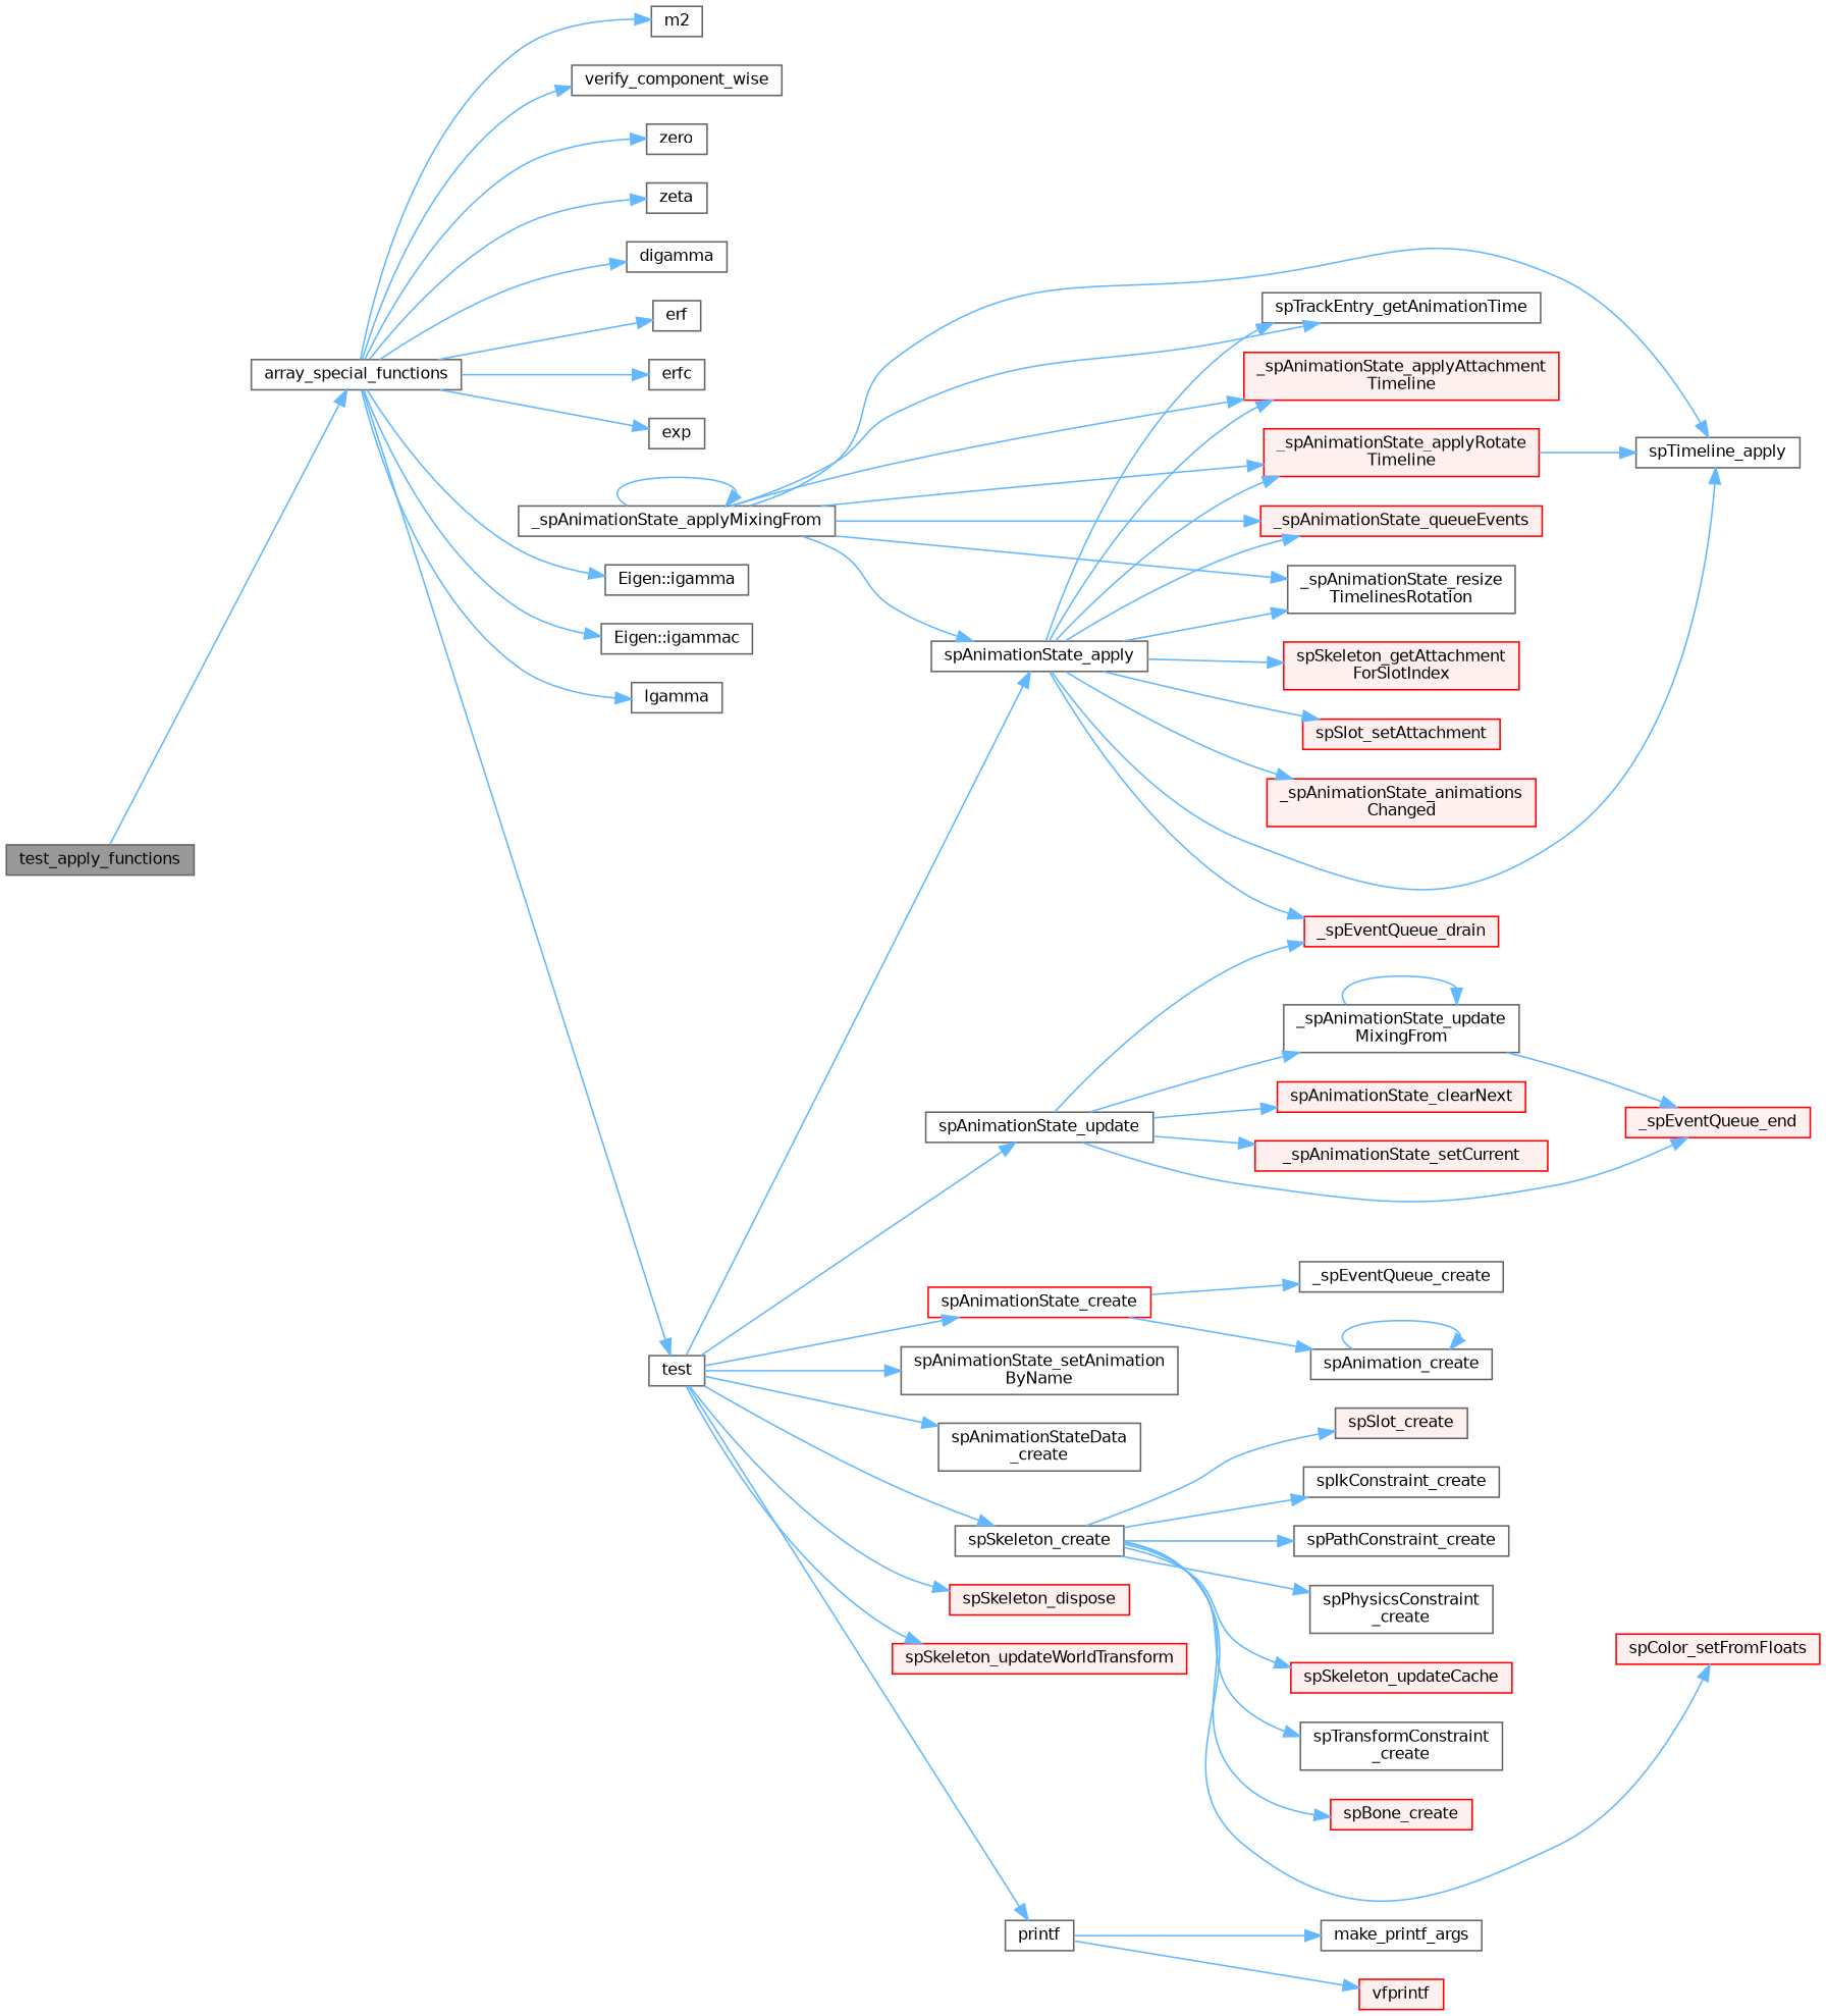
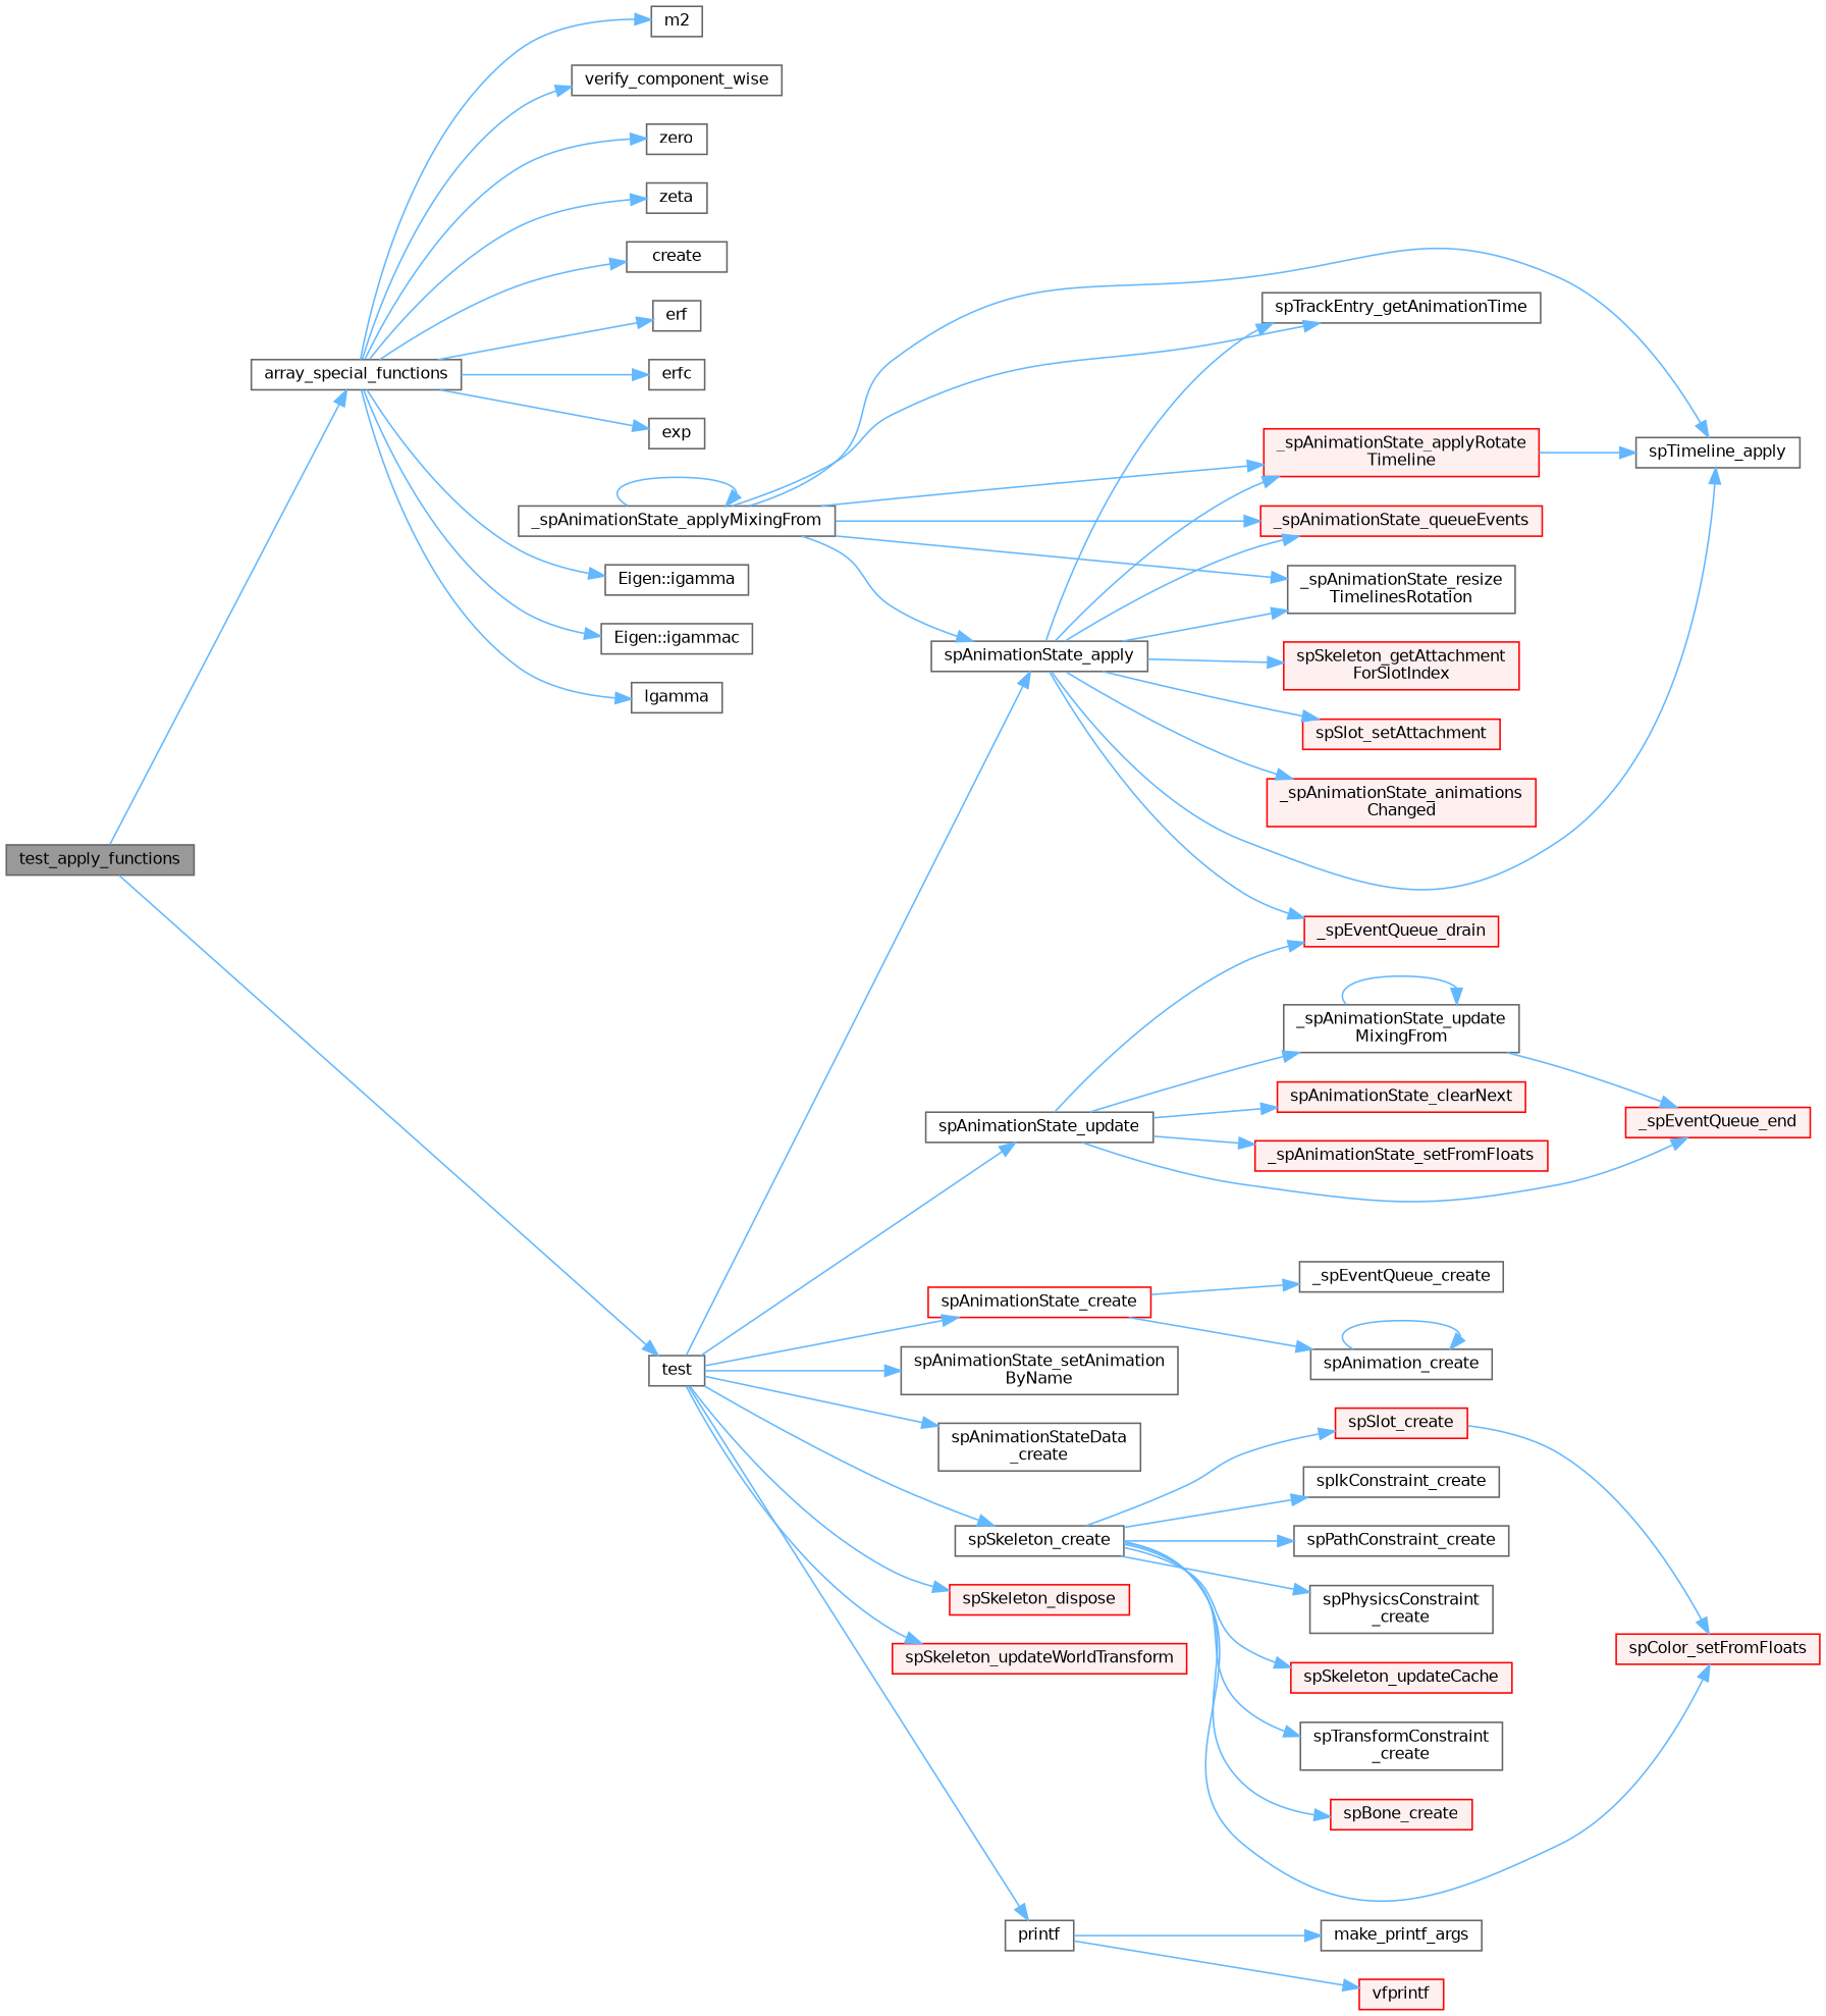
  digraph {
    rankdir=LR
    node [color=grey40 fillcolor=white fontname=Helvetica fontsize=10 shape=box style=filled]
    edge [color=steelblue1 fontname=Helvetica fontsize=10 labelfontname=Helvetica labelfontsize=10 style=solid]
    n1 [color=gray40 fillcolor=grey60 fontcolor=black height=0.2 label=test_apply_functions width=0.4]
    n2 [height=0.2 label=array_special_functions width=0.4]
-   n3 [height=0.2 label=digamma width=0.4]
+   n3 [height=0.2 label=create width=0.4]
    n4 [height=0.2 label=erf width=0.4]
    n5 [height=0.2 label=erfc width=0.4]
    n6 [height=0.2 label=exp width=0.4]
    n7 [height=0.2 label="Eigen::igamma" width=0.4]
    n8 [height=0.2 label="Eigen::igammac" width=0.4]
    n9 [height=0.2 label=lgamma width=0.4]
    n10 [height=0.2 label=m2 width=0.4]
    n11 [height=0.2 label=test width=0.4]
    n12 [height=0.2 label=verify_component_wise width=0.4]
    n13 [height=0.2 label=zero width=0.4]
    n14 [height=0.2 label=zeta width=0.4]
    n15 [height=0.2 label=printf width=0.4]
    n16 [height=0.2 label=spAnimationState_apply width=0.4]
    n17 [color=red height=0.2 label=spAnimationState_create width=0.4]
    n18 [height=0.2 label="spAnimationState_setAnimation\lByName" width=0.4]
    n19 [height=0.2 label=spAnimationState_update width=0.4]
    n20 [height=0.2 label="spAnimationStateData\l_create" width=0.4]
    n21 [height=0.2 label=spSkeleton_create width=0.4]
    n22 [color=red fillcolor="#FFF0F0" height=0.2 label=spSkeleton_dispose width=0.4]
    n23 [color=red fillcolor="#FFF0F0" height=0.2 label=spSkeleton_updateWorldTransform width=0.4]
    n24 [height=0.2 label=make_printf_args width=0.4]
    n25 [color=red fillcolor="#FFF0F0" height=0.2 label=vfprintf width=0.4]
    n26 [color=red fillcolor="#FFF0F0" height=0.2 label="_spAnimationState_animations\lChanged" width=0.4]
-   n27 [color=red fillcolor="#FFF0F0" height=0.2 label="_spAnimationState_applyAttachment\lTimeline" width=0.4]
    n28 [color=red fillcolor="#FFF0F0" height=0.2 label="_spAnimationState_applyRotate\lTimeline" width=0.4]
    n29 [height=0.2 label=spTimeline_apply width=0.4]
    n30 [color=red fillcolor="#FFF0F0" height=0.2 label=_spAnimationState_queueEvents width=0.4]
    n31 [height=0.2 label="_spAnimationState_resize\lTimelinesRotation" width=0.4]
    n32 [height=0.2 label=spTrackEntry_getAnimationTime width=0.4]
    n33 [color=red fillcolor="#FFF0F0" height=0.2 label=_spEventQueue_drain width=0.4]
    n34 [color=red fillcolor="#FFF0F0" height=0.2 label="spSkeleton_getAttachment\lForSlotIndex" width=0.4]
    n35 [color=red fillcolor="#FFF0F0" height=0.2 label=spSlot_setAttachment width=0.4]
    n36 [height=0.2 label=_spEventQueue_create width=0.4]
    n37 [height=0.2 label=spAnimation_create width=0.4]
-   n38 [color=red fillcolor="#FFF0F0" height=0.2 label=_spAnimationState_setCurrent width=0.4]
+   n38 [color=red fillcolor="#FFF0F0" height=0.2 label=_spAnimationState_setFromFloats width=0.4]
    n39 [height=0.2 label="_spAnimationState_update\lMixingFrom" width=0.4]
    n40 [color=red fillcolor="#FFF0F0" height=0.2 label=_spEventQueue_end width=0.4]
    n41 [color=red fillcolor="#FFF0F0" height=0.2 label=spAnimationState_clearNext width=0.4]
    n42 [color=red fillcolor="#FFF0F0" height=0.2 label=spBone_create width=0.4]
    n43 [color=red fillcolor="#FFF0F0" height=0.2 label=spColor_setFromFloats width=0.4]
    n44 [height=0.2 label=spIkConstraint_create width=0.4]
    n45 [height=0.2 label=spPathConstraint_create width=0.4]
    n46 [height=0.2 label="spPhysicsConstraint\l_create" width=0.4]
    n47 [color=red fillcolor="#FFF0F0" height=0.2 label=spSkeleton_updateCache width=0.4]
-   n48 [fillcolor="#FFF0F0" height=0.2 label=spSlot_create width=0.4]
+   n48 [color=red fillcolor="#FFF0F0" height=0.2 label=spSlot_create width=0.4]
    n49 [height=0.2 label="spTransformConstraint\l_create" width=0.4]
    n50 [height=0.2 label=_spAnimationState_applyMixingFrom width=0.4]
    n1 -> n2
    n2 -> n3
    n2 -> n4
    n2 -> n5
    n2 -> n6
    n2 -> n7
    n2 -> n8
    n2 -> n9
    n2 -> n10
-   n2 -> n11
+   n1 -> n11
    n2 -> n12
    n2 -> n13
    n2 -> n14
    n11 -> n15
    n11 -> n16
    n11 -> n17
    n11 -> n18
    n11 -> n19
    n11 -> n20
    n11 -> n21
    n11 -> n22
    n11 -> n23
    n15 -> n24
    n15 -> n25
    n16 -> n26
-   n16 -> n27
    n16 -> n28
    n16 -> n29
    n16 -> n30
    n16 -> n31
    n16 -> n32
    n16 -> n33
    n16 -> n34
    n16 -> n35
    n17 -> n36
    n17 -> n37
    n19 -> n33
    n19 -> n38
    n19 -> n39
    n19 -> n40
    n19 -> n41
    n21 -> n42
    n21 -> n43
    n21 -> n44
    n21 -> n45
    n21 -> n46
    n21 -> n47
    n21 -> n48
    n21 -> n49
    n28 -> n29
    n37 -> n37
    n39 -> n39
    n39 -> n40
+   n48 -> n43
    n50 -> n16
-   n50 -> n27
    n50 -> n28
    n50 -> n29
    n50 -> n30
    n50 -> n31
    n50 -> n32
    n50 -> n50
  }
